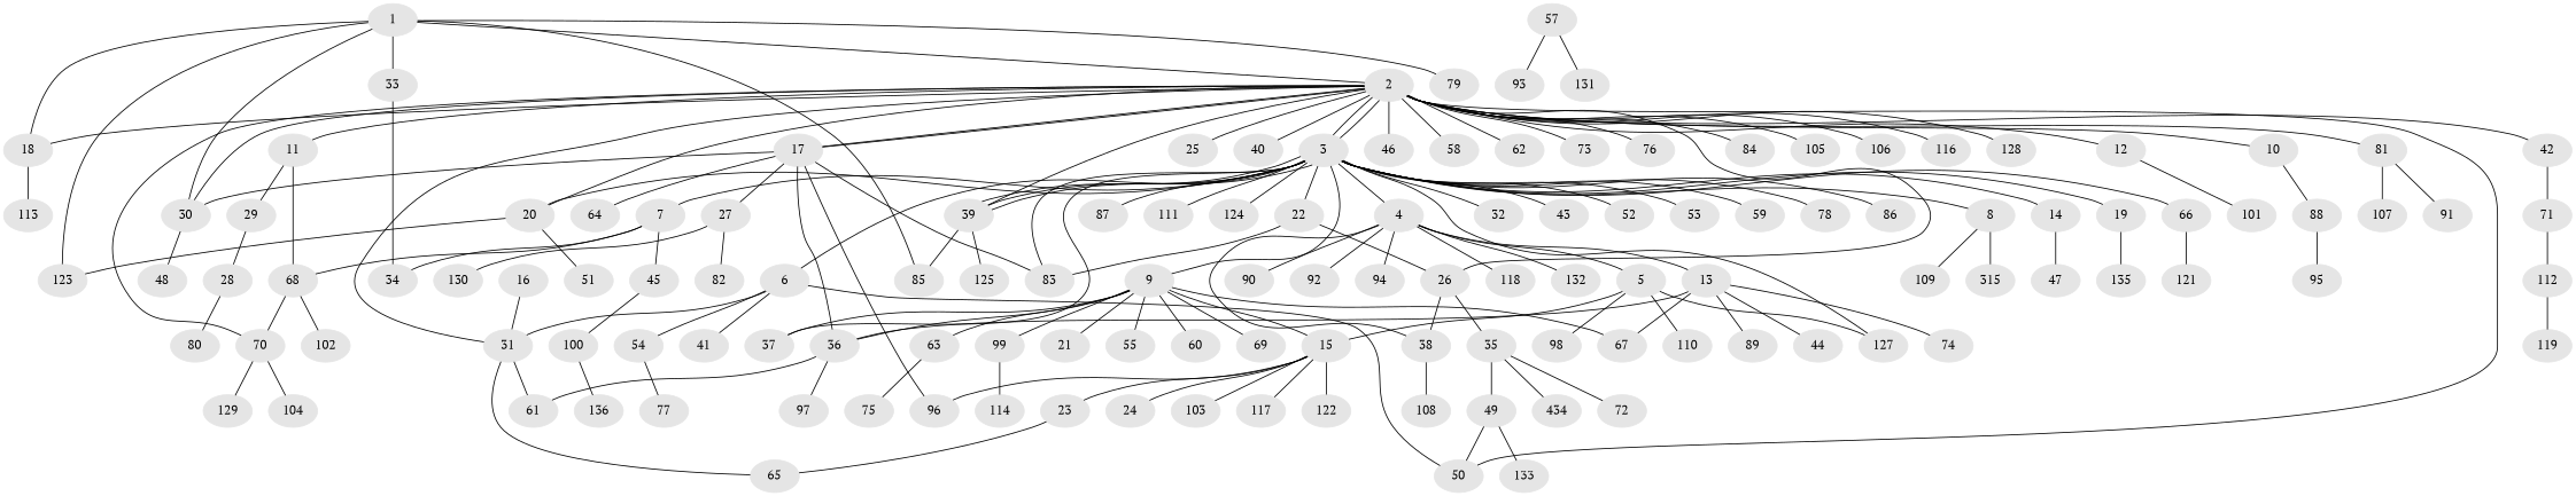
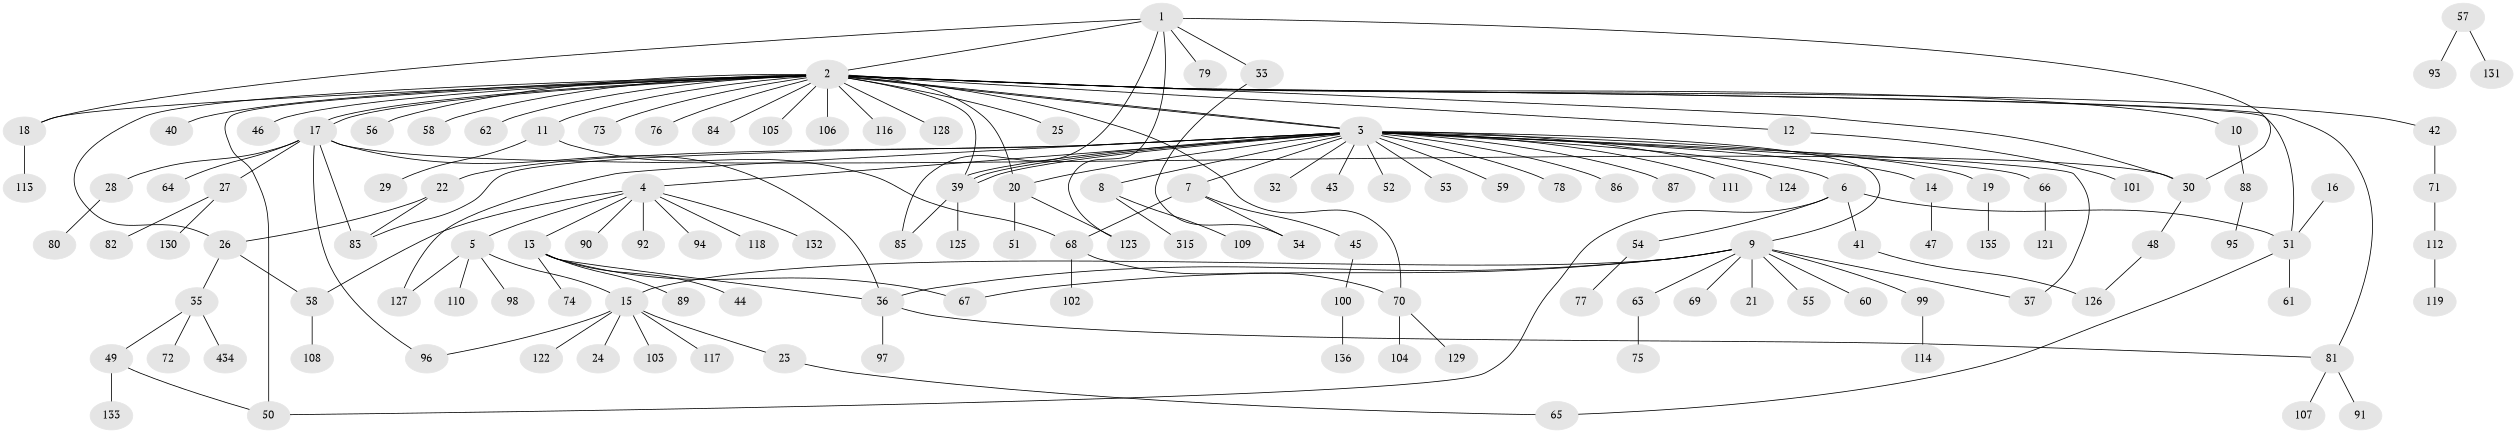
  graph {
    fontname="PT Serif"
    node [color=gray90 fontname="PT Serif" style=filled]
    edge [fontname="PT Serif"]
    1
    2
    18
    30
    33
    79
    85
    123
    3
    10
    11
    12
    17
    20
    25
    26
    31
    39
    40
    42
    46
    50
+   56
    58
    62
    70
    73
    76
    81
    84
    105
    106
    116
    128
    113
    48
    34
    4
    6
    7
    8
    9
    14
    19
    22
    32
    37
    43
    52
    53
    59
    66
    78
    83
    86
    87
    111
    124
    127
    88
    68
    29
    101
    36
    96
    27
    28
    64
    51
    38
    35
    65
    61
    125
    71
    104
    129
    91
    107
    5
    13
    90
    92
    94
    118
    132
    41
    54
    45
    109
    n91 [label=315]
    15
    21
    55
    60
    63
    67
    69
    99
    47
    135
    121
    98
    110
    44
    74
    89
    108
    23
    24
    103
    117
    122
+   126
    77
    100
    102
    97
    57
    93
    131
    75
    114
    95
    16
    82
    130
    80
    49
    72
    n131 [label=434]
    133
    112
    136
    119
    1 -- 2
    1 -- 18
    1 -- 30
    1 -- 33
    1 -- 79
    1 -- 85
    1 -- 123
    2 -- 18
    2 -- 30
    2 -- 3
    2 -- 3
    2 -- 10
    2 -- 11
    2 -- 12
    2 -- 17
    2 -- 17
    2 -- 20
    2 -- 25
    2 -- 26
    2 -- 31
    2 -- 39
    2 -- 40
    2 -- 42
    2 -- 46
    2 -- 50
+   2 -- 56
    2 -- 58
    2 -- 62
    2 -- 70
    2 -- 73
    2 -- 76
    2 -- 81
    2 -- 84
    2 -- 105
    2 -- 106
    2 -- 116
    2 -- 128
    18 -- 113
    30 -- 48
    33 -- 34
    3 -- 20
    3 -- 39
    3 -- 39
    3 -- 39
    3 -- 4
    3 -- 6
    3 -- 7
    3 -- 8
    3 -- 9
    3 -- 14
    3 -- 19
    3 -- 22
    3 -- 32
    3 -- 37
    3 -- 43
    3 -- 52
    3 -- 53
    3 -- 59
    3 -- 66
    3 -- 78
    3 -- 83
    3 -- 86
    3 -- 87
    3 -- 111
    3 -- 124
    3 -- 127
    10 -- 88
    11 -- 68
    11 -- 29
    12 -- 101
    17 -- 30
    17 -- 83
    17 -- 36
    17 -- 96
    17 -- 27
-   29 -- 28
+   17 -- 28
    17 -- 64
    20 -- 123
    20 -- 51
    26 -- 38
    26 -- 35
    31 -- 65
    31 -- 61
    39 -- 85
    39 -- 125
    42 -- 71
    70 -- 104
    70 -- 129
    81 -- 91
    81 -- 107
+   48 -- 126
    4 -- 38
    4 -- 5
    4 -- 13
    4 -- 90
    4 -- 92
    4 -- 94
    4 -- 118
    4 -- 132
    6 -- 31
    6 -- 50
    6 -- 41
    6 -- 54
    7 -- 34
    7 -- 68
    7 -- 45
    8 -- 109
    8 -- n91
    9 -- 37
    9 -- 36
    9 -- 15
    9 -- 21
    9 -- 55
    9 -- 60
    9 -- 63
    9 -- 67
    9 -- 69
    9 -- 99
    14 -- 47
    19 -- 135
    22 -- 26
    22 -- 83
    66 -- 121
    88 -- 95
    68 -- 70
    68 -- 102
-   36 -- 61
+   36 -- 81
    36 -- 97
    27 -- 82
    27 -- 130
    28 -- 80
    38 -- 108
    35 -- 49
    35 -- 72
    35 -- n131
    71 -- 112
    5 -- 127
    5 -- 15
    5 -- 98
    5 -- 110
    13 -- 36
    13 -- 67
    13 -- 44
    13 -- 74
    13 -- 89
+   41 -- 126
    54 -- 77
    45 -- 100
    15 -- 96
    15 -- 23
    15 -- 24
    15 -- 103
    15 -- 117
    15 -- 122
    63 -- 75
    99 -- 114
    23 -- 65
    100 -- 136
    57 -- 93
    57 -- 131
    16 -- 31
    49 -- 50
    49 -- 133
    112 -- 119
  }
